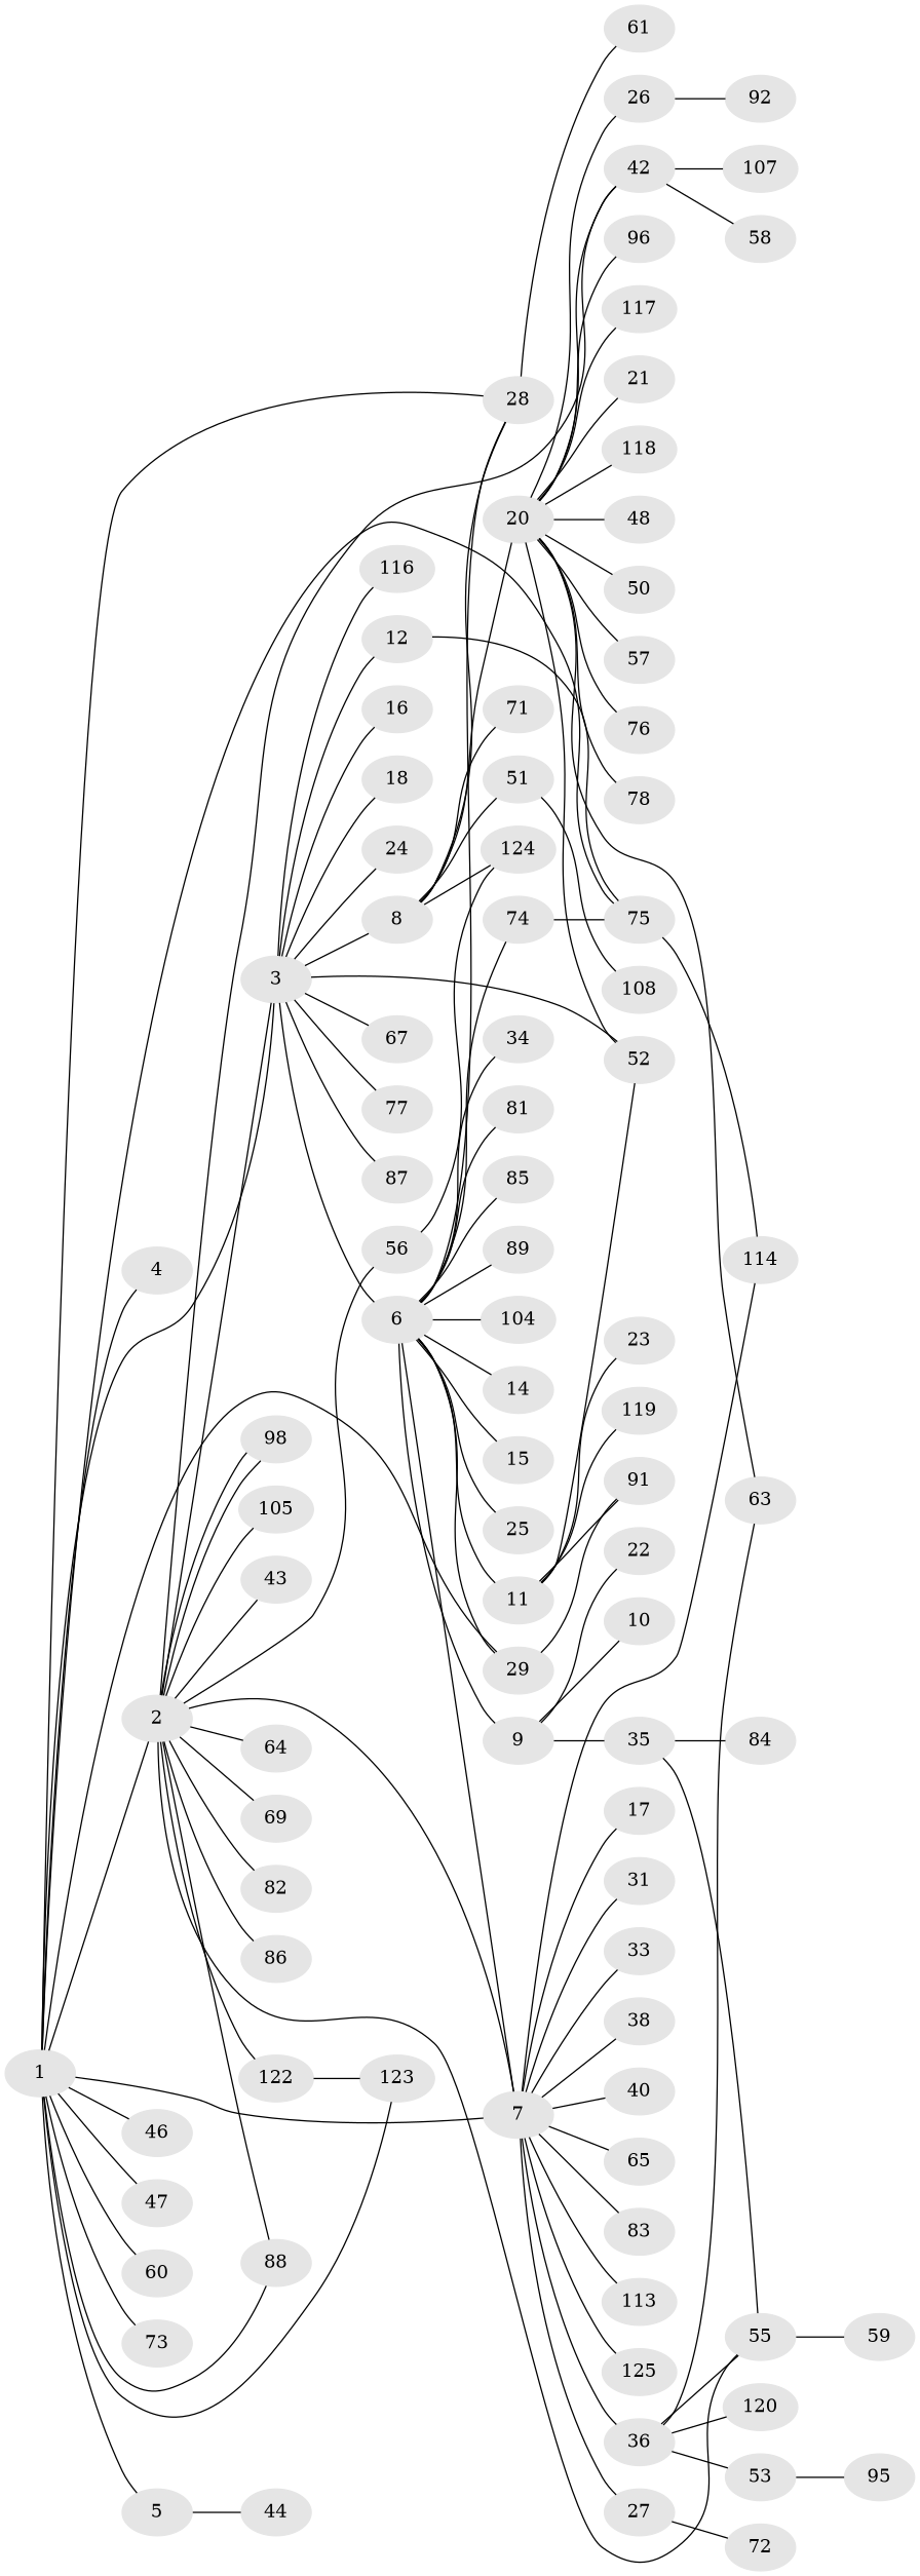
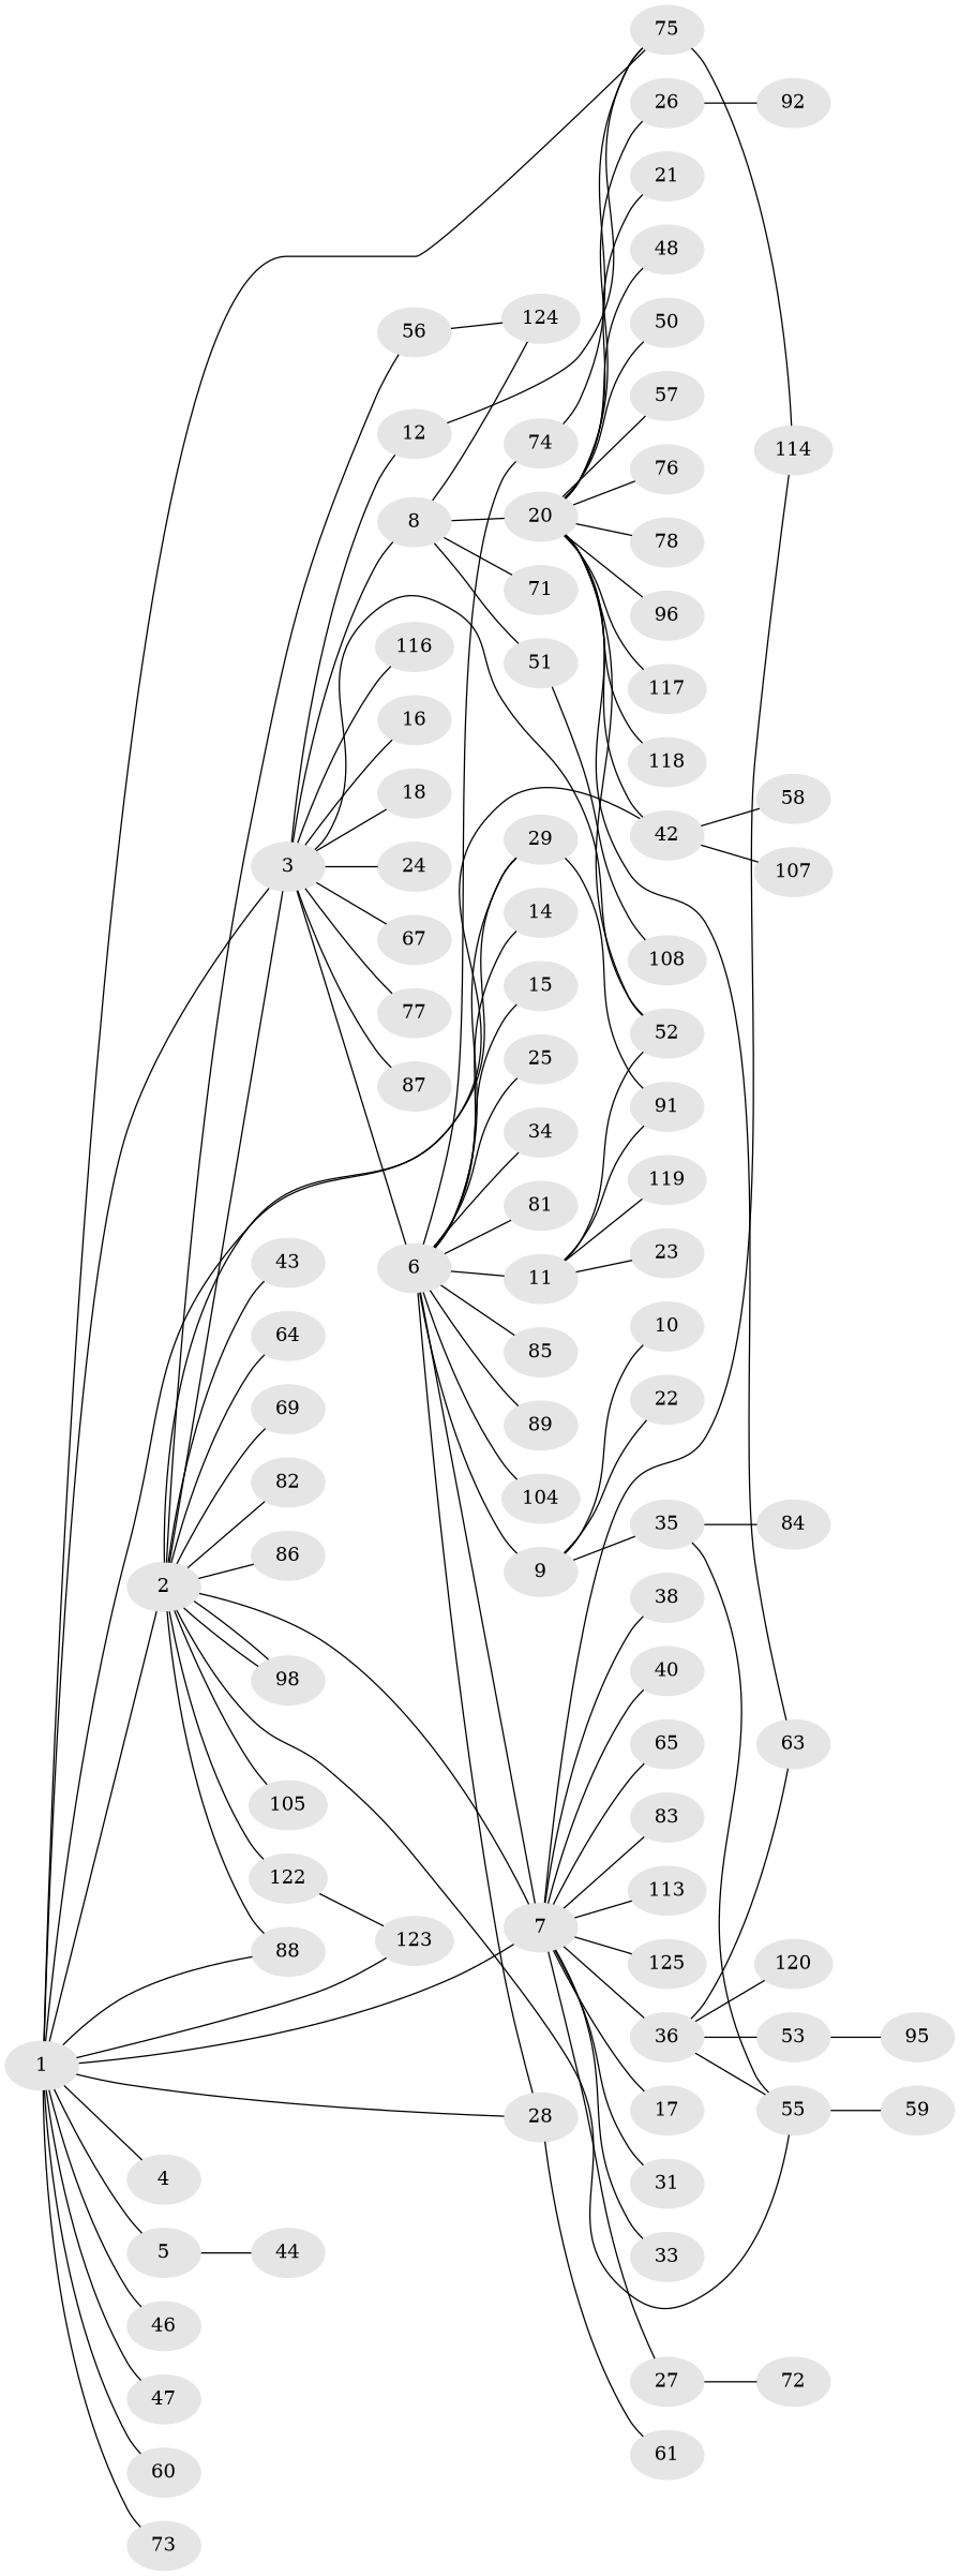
  graph {
    rankdir=LR
    node [color=gray90 style=filled]
    1 [super="+37"]
    2 [super="+80"]
    3 [super="+13"]
    4
    5
    7 [super="+32"]
    28 [super="+49"]
    29 [super="+41"]
    46
    47
    60
    73
    75 [super="+97"]
    88
    123
    42 [super="+62"]
    43
    55 [super="+121"]
    56
    64
    69
    82
    86
    98
    105
    122
    6 [super="+39"]
    8 [super="+70"]
    12
    16
    18
    24
    52 [super="+79"]
    67
    77
    87 [super="+106"]
    116
    44
    17 [super="+30"]
    27 [super="+94"]
    31
    33
    36 [super="+54"]
    38
    40
    65 [super="+99"]
    83
    113
    114
    125
    61
    91
    58
    107
    59 [super="+102"]
    124
    9 [super="+19"]
    11 [super="+66"]
    14
    15
    25
    34
    74 [super="+111"]
    81
    85
    89
    104
    20 [super="+45"]
    51 [super="+103"]
    71 [super="+101"]
    10 [super="+93"]
    22
    35 [super="+115"]
    23 [super="+112"]
    119
    72
    63
    53 [super="+109"]
    120
    21
    26
    48
    50 [super="+68"]
    57 [super="+90"]
    76
    78
    96
    117
    118
    108
    84
    92
    95
    1 -- 2
    1 -- 3
    1 -- 4
    1 -- 5
    1 -- 7 [weight=2]
    1 -- 28
    1 -- 29
    1 -- 46
    1 -- 47
    1 -- 60
    1 -- 73
    1 -- 75
    1 -- 88
    1 -- 123
    2 -- 3
    2 -- 7
    2 -- 88
    2 -- 42
    2 -- 43
    2 -- 55
    2 -- 56
    2 -- 64
    2 -- 69
    2 -- 82
    2 -- 86
    2 -- 98
    2 -- 98
    2 -- 105
    2 -- 122
    3 -- 6
    3 -- 8
    3 -- 12
    3 -- 16
    3 -- 18
    3 -- 24
    3 -- 52
    3 -- 67
    3 -- 77
    3 -- 87
    3 -- 116
    5 -- 44
    7 -- 17
    7 -- 27
    7 -- 31
    7 -- 33
    7 -- 36
    7 -- 38
    7 -- 40
    7 -- 65
    7 -- 83
    7 -- 113
    7 -- 114
    7 -- 125
    28 -- 61
    29 -- 91
    75 -- 114
    42 -- 58
    42 -- 107
    55 -- 59
    56 -- 124
    122 -- 123
    6 -- 7
    6 -- 28
    6 -- 29
    6 -- 9 [weight=2]
    6 -- 11
    6 -- 14
    6 -- 15
    6 -- 25
    6 -- 34
    6 -- 74
    6 -- 81
    6 -- 85
    6 -- 89
    6 -- 104
-   8 -- 28
    8 -- 124
    8 -- 20
    8 -- 51
    8 -- 71
    12 -- 75
    27 -- 72
    36 -- 55
    36 -- 63
    36 -- 53
    36 -- 120
    9 -- 10
    9 -- 22
    9 -- 35
    11 -- 52
    11 -- 91
    11 -- 23
    11 -- 119
    74 -- 75
    20 -- 42
    20 -- 52
    20 -- 63
    20 -- 21
    20 -- 26
    20 -- 48
    20 -- 50
    20 -- 57
    20 -- 76
    20 -- 78
    20 -- 96
    20 -- 117
    20 -- 118
    51 -- 108
    35 -- 55
    35 -- 84
    53 -- 95
    26 -- 92
  }
